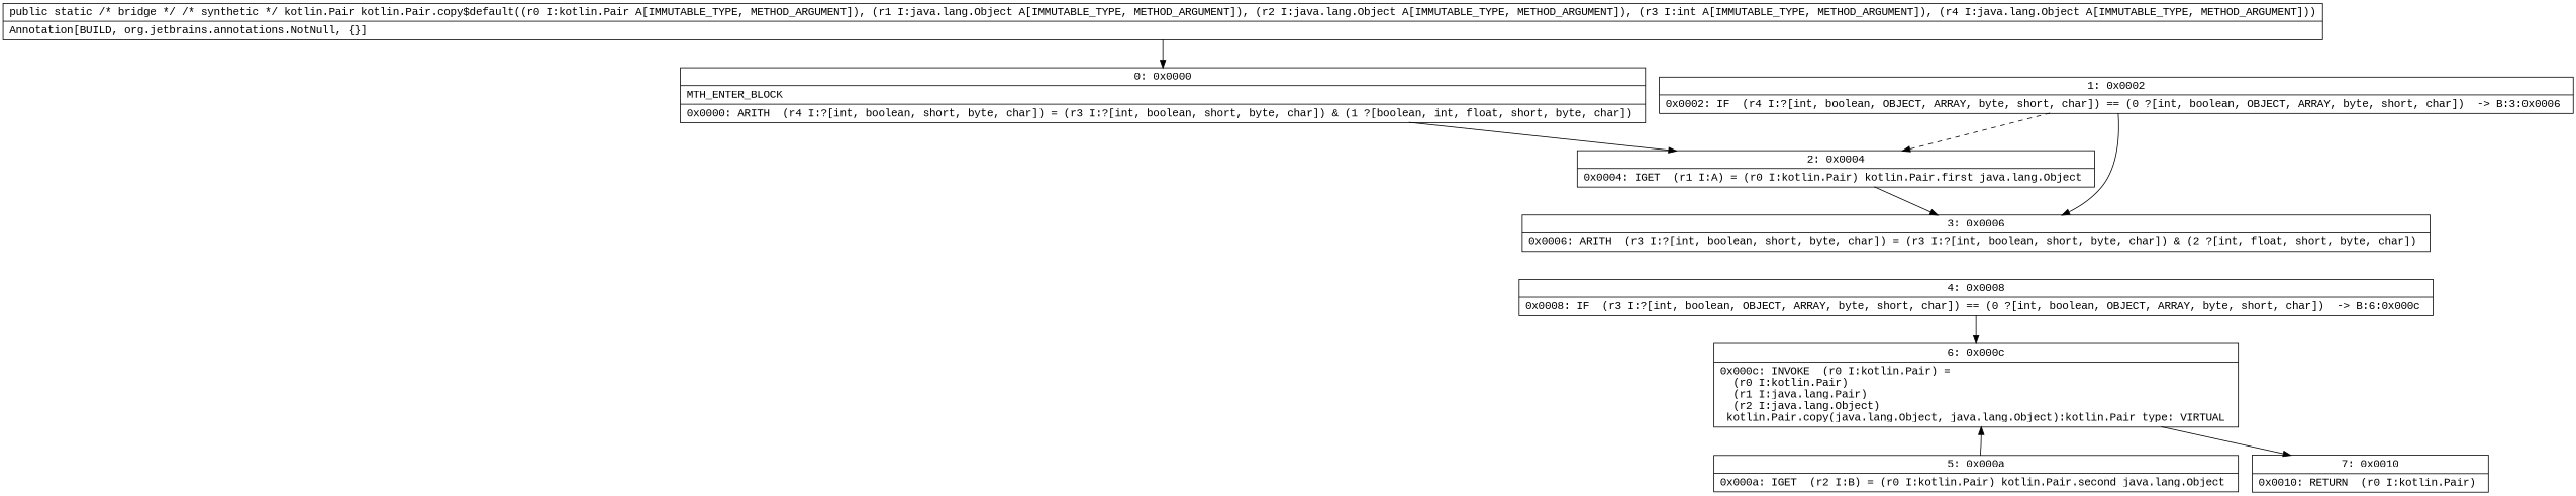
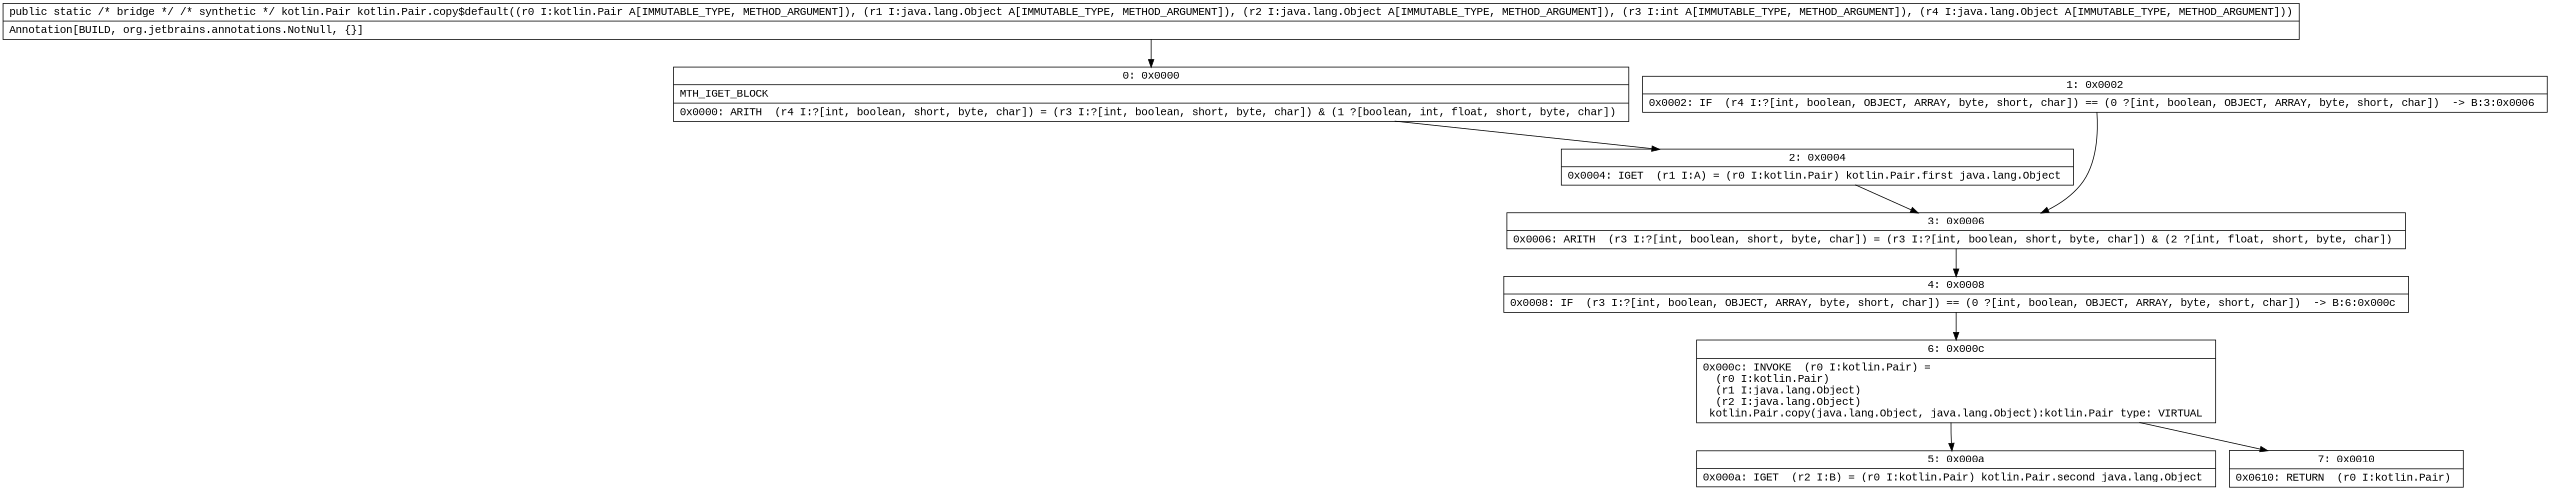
  digraph {
    fontname="Liberation Mono"
    node [fontname="Liberation Mono" shape=record]
    edge [fontname="Liberation Mono"]
-   n1 [label="{0\:\ 0x0000|MTH_ENTER_BLOCK\l|0x0000: ARITH  (r4 I:?[int, boolean, short, byte, char]) = (r3 I:?[int, boolean, short, byte, char]) & (1 ?[boolean, int, float, short, byte, char]) \l}"]
+   n1 [label="{0\:\ 0x0000|MTH_IGET_BLOCK\l|0x0000: ARITH  (r4 I:?[int, boolean, short, byte, char]) = (r3 I:?[int, boolean, short, byte, char]) & (1 ?[boolean, int, float, short, byte, char]) \l}"]
    n2 [label="{2\:\ 0x0004|0x0004: IGET  (r1 I:A) = (r0 I:kotlin.Pair) kotlin.Pair.first java.lang.Object \l}"]
    n3 [label="{1\:\ 0x0002|0x0002: IF  (r4 I:?[int, boolean, OBJECT, ARRAY, byte, short, char]) == (0 ?[int, boolean, OBJECT, ARRAY, byte, short, char])  \-\> B:3:0x0006 \l}"]
    n4 [label="{3\:\ 0x0006|0x0006: ARITH  (r3 I:?[int, boolean, short, byte, char]) = (r3 I:?[int, boolean, short, byte, char]) & (2 ?[int, float, short, byte, char]) \l}"]
    n5 [label="{4\:\ 0x0008|0x0008: IF  (r3 I:?[int, boolean, OBJECT, ARRAY, byte, short, char]) == (0 ?[int, boolean, OBJECT, ARRAY, byte, short, char])  \-\> B:6:0x000c \l}"]
-   n6 [label="{6\:\ 0x000c|0x000c: INVOKE  (r0 I:kotlin.Pair) = \l  (r0 I:kotlin.Pair)\l  (r1 I:java.lang.Pair)\l  (r2 I:java.lang.Object)\l kotlin.Pair.copy(java.lang.Object, java.lang.Object):kotlin.Pair type: VIRTUAL \l}"]
+   n6 [label="{6\:\ 0x000c|0x000c: INVOKE  (r0 I:kotlin.Pair) = \l  (r0 I:kotlin.Pair)\l  (r1 I:java.lang.Object)\l  (r2 I:java.lang.Object)\l kotlin.Pair.copy(java.lang.Object, java.lang.Object):kotlin.Pair type: VIRTUAL \l}"]
    n7 [label="{5\:\ 0x000a|0x000a: IGET  (r2 I:B) = (r0 I:kotlin.Pair) kotlin.Pair.second java.lang.Object \l}"]
-   n8 [label="{7\:\ 0x0010|0x0010: RETURN  (r0 I:kotlin.Pair) \l}"]
+   n8 [label="{7\:\ 0x0010|0x0610: RETURN  (r0 I:kotlin.Pair) \l}"]
    n9 [label="{public static \/* bridge *\/ \/* synthetic *\/ kotlin.Pair kotlin.Pair.copy$default((r0 I:kotlin.Pair A[IMMUTABLE_TYPE, METHOD_ARGUMENT]), (r1 I:java.lang.Object A[IMMUTABLE_TYPE, METHOD_ARGUMENT]), (r2 I:java.lang.Object A[IMMUTABLE_TYPE, METHOD_ARGUMENT]), (r3 I:int A[IMMUTABLE_TYPE, METHOD_ARGUMENT]), (r4 I:java.lang.Object A[IMMUTABLE_TYPE, METHOD_ARGUMENT]))  | Annotation[BUILD, org.jetbrains.annotations.NotNull, \{\}]\l}"]
    n1 -> n2
    n2 -> n4
-   n3 -> n2 [style=dashed]
    n3 -> n4
+   n4 -> n5
    n5 -> n6
    n6 -> n8
-   n7 -> n6
+   n6 -> n7
    n9 -> n1
  }
